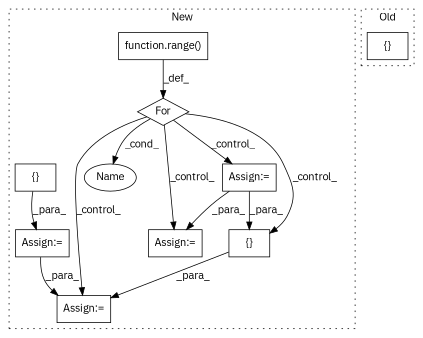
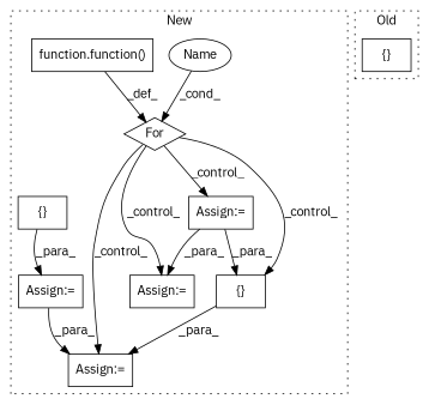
  digraph {
    fontname="IBM Plex Sans"
    node [a=68 fontname="IBM Plex Sans" l=3 shape=box]
    edge [fontname="IBM Plex Sans"]
    n1 [a=107 l="4,5" label=For s="4074,4100" shape=diamond]
    n2 [l=4 label="Assign:=" s=4152]
    n3 [a=87 l=1 label=Name s=4078 shape=ellipse]
    n4 [label="Assign:=" s=3979]
    n5 [label="Assign:=" s=4208]
-   n6 [a=75 l="6,1" label="function.range()" s="4083,4099"]
+   n6 [a=75 l="6,1" label="function.function()" s="4083,4099"]
    n7 [a=59 l="1,0" label="{}" s="4156,4197"]
    n8 [label="Assign:=" s=4112]
    n9 [a=59 l="2,1" label="{}" s="3982,3982"]
    n10 [a=59 l="2,1" label="{}" s="6011,6011"]
    subgraph cluster_1 {
      label=New
      style=dotted
      n1
      n2
      n3
      n4
      n5
      n6
      n7
      n8
      n9
    }
    subgraph cluster_2 {
      label=Old
      style=dotted
      n10
    }
    n1 -> n2 [label=_control_]
    n1 -> n5 [label=_control_]
    n1 -> n7 [label=_control_]
    n1 -> n8 [label=_control_]
-   n1 -> n3 [label=_cond_]
+   n3 -> n1 [label=_cond_]
    n4 -> n2 [label=_para_]
    n6 -> n1 [label=_def_]
    n7 -> n2 [label=_para_]
    n8 -> n5 [label=_para_]
    n8 -> n7 [label=_para_]
    n9 -> n4 [label=_para_]
  }
